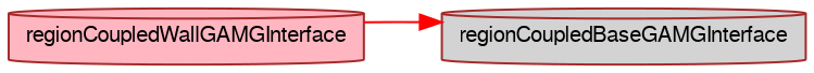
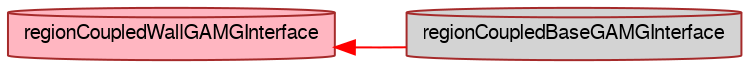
  digraph {
    rankdir=LR
    node [color=brown fontname=FreeSans fontsize=10 shape=cylinder style=filled]
    n1 [fillcolor=lightpink fontcolor=black height=0.2 label=regionCoupledWallGAMGInterface width=0.4]
    n2 [height=0.2 label=regionCoupledBaseGAMGInterface width=0.4 fillcolor=lightgrey]
-   n2 -> n1 [color=red dir=back fontname=FreeSans fontsize=10 labelfontname=FreeSans labelfontsize=10 style=solid]
+   n1 -> n2 [color=red dir=back fontname=FreeSans fontsize=10 labelfontname=FreeSans labelfontsize=10 style=solid]
  }
